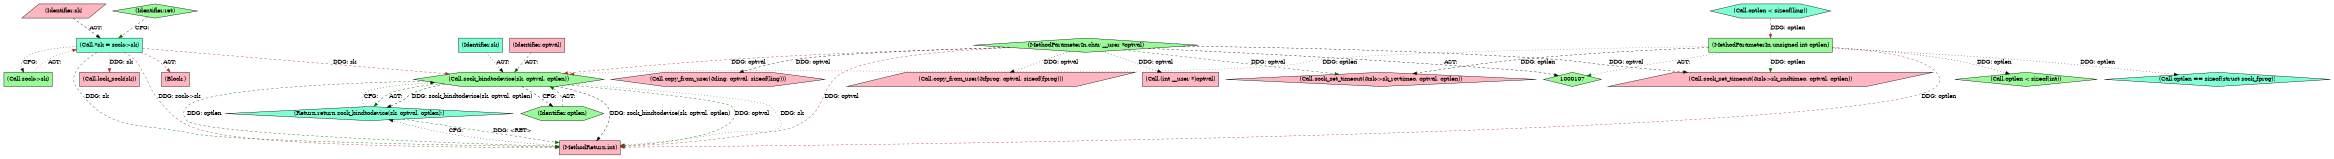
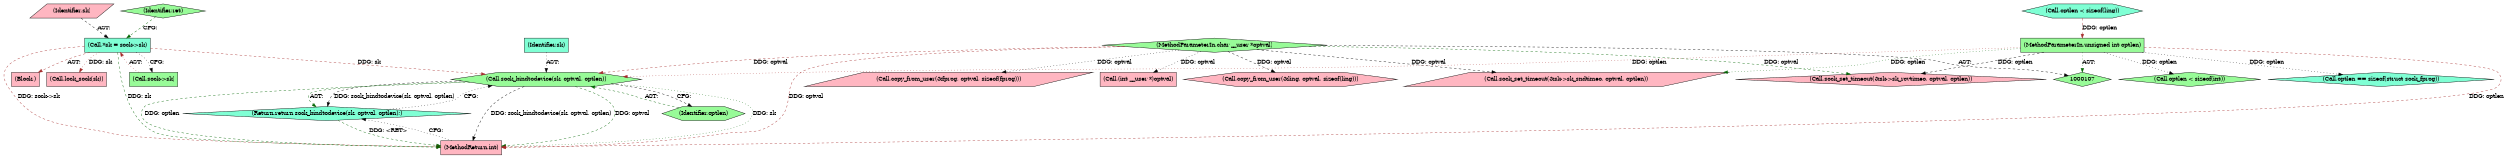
  digraph {
    node [fillcolor=lightpink shape=box style=filled]
    edge [color=black style=dashed]
    n1 [fillcolor=palegreen label="(Call,sock_bindtodevice(sk, optval, optlen))" shape=hexagon]
    n2 [fillcolor=aquamarine label="(Return,return sock_bindtodevice(sk, optval, optlen);)" shape=diamond]
    n3 [label="(MethodReturn,int)"]
    n4 [fillcolor=palegreen label="(Identifier,optlen)" shape=hexagon]
    n5 [fillcolor=aquamarine label="(Call,*sk = sock->sk)"]
    n6 [label="(Block,)"]
    n7 [fillcolor=palegreen label="(Call,sock->sk)"]
    n8 [label="(Call,lock_sock(sk))"]
    n9 [fillcolor=palegreen label="(MethodParameterIn,char __user *optval)" shape=diamond]
    n10 [label="(Call,copy_from_user(&fprog, optval, sizeof(fprog)))" shape=parallelogram]
    n11 [label="(Call,(int __user *)optval)"]
    n12 [label="(Call,sock_set_timeout(&sk->sk_sndtimeo, optval, optlen))" shape=parallelogram]
    n13 [label="(Call,copy_from_user(&ling, optval, sizeof(ling)))" shape=hexagon]
    n14 [label="(Call,sock_set_timeout(&sk->sk_rcvtimeo, optval, optlen))" shape=diamond]
    1000107 [fillcolor=palegreen shape=diamond]
    n16 [fillcolor=palegreen label="(MethodParameterIn,unsigned int optlen)"]
    n17 [fillcolor=palegreen label="(Call,optlen < sizeof(int))" shape=diamond]
    n18 [fillcolor=aquamarine label="(Call,optlen == sizeof(struct sock_fprog))" shape=diamond]
    n19 [fillcolor=aquamarine label="(Call,optlen < sizeof(ling))" shape=hexagon]
-   n20 [label="(Identifier,optval)"]
    n21 [fillcolor=palegreen label="(Identifier,ret)" shape=diamond]
    n22 [fillcolor=aquamarine label="(Identifier,sk)"]
    n23 [label="(Identifier,sk)" shape=parallelogram]
    n1 -> n2 [color=darkgreen label="AST: "]
    n1 -> n2 [label="DDG: sock_bindtodevice(sk, optval, optlen)"]
    n1 -> n3 [label="DDG: sock_bindtodevice(sk, optval, optlen)"]
    n1 -> n3 [color=darkgreen label="DDG: optval"]
    n1 -> n3 [color=darkgreen label="DDG: sk" style=dotted]
    n1 -> n3 [color=darkgreen label="DDG: optlen"]
    n1 -> n4 [label="CFG: "]
    n2 -> n1 [label="CFG: " style=dotted]
    n2 -> n3 [color=darkgreen label="DDG: <RET>"]
    n3 -> n2 [label="CFG: " style=dotted]
    n4 -> n1 [color=darkgreen label="AST: "]
    n5 -> n1 [color=brown label="DDG: sk"]
    n5 -> n3 [color=brown label="DDG: sock->sk"]
    n5 -> n3 [color=darkgreen label="DDG: sk"]
    n5 -> n6 [color=brown label="AST: "]
    n5 -> n7 [label="CFG: " style=dotted]
    n5 -> n8 [color=brown label="DDG: sk" style=dotted]
    n7 -> n5 [color=brown label="AST: " style=dotted]
    n9 -> n1 [color=brown label="DDG: optval"]
    n9 -> n3 [color=brown label="DDG: optval"]
    n9 -> n10 [label="DDG: optval" style=dotted]
    n9 -> n11 [label="DDG: optval" style=dotted]
    n9 -> n12 [label="DDG: optval"]
    n9 -> n13 [label="DDG: optval"]
    n9 -> n14 [color=darkgreen label="DDG: optval"]
    n9 -> 1000107 [label="AST: "]
    n16 -> n1 [color=brown label="DDG: optlen" style=dotted]
    n16 -> n3 [color=brown label="DDG: optlen"]
    n16 -> n12 [color=darkgreen label="DDG: optlen" style=dotted]
    n16 -> n14 [label="DDG: optlen"]
    n16 -> 1000107 [color=darkgreen label="AST: " style=dotted]
    n16 -> n17 [label="DDG: optlen" style=dotted]
    n16 -> n18 [label="DDG: optlen" style=dotted]
    n19 -> n16 [color=brown label="DDG: optlen"]
-   n20 -> n1 [color=darkgreen label="AST: "]
    n21 -> n5 [color=darkgreen label="CFG: "]
    n22 -> n1 [label="AST: " style=dotted]
    n23 -> n5 [label="AST: "]
  }
